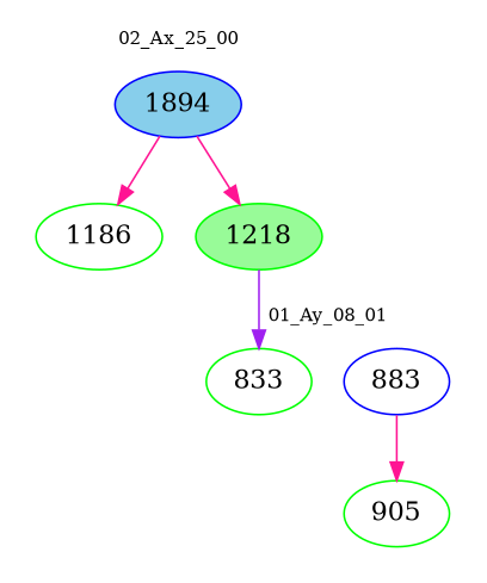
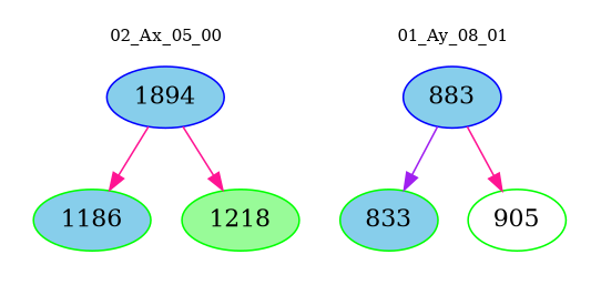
  digraph {
    node [color=green fillcolor=white style=filled]
    edge [color=deeppink]
    n1 [color=blue fillcolor=skyblue label=1894]
-   n2 [label=1186]
+   n2 [fillcolor=skyblue label=1186]
    n3 [fillcolor=palegreen label=1218]
-   n4 [color=blue label=883]
-   n5 [label=833]
+   n4 [color=blue fillcolor=skyblue label=883]
+   n5 [fillcolor=skyblue label=833]
    n6 [label=905]
    subgraph cluster_1 {
      color=white
      fontsize=10
-     label="02_Ax_25_00"
+     label="02_Ax_05_00"
      n1
      n2
      n3
    }
    subgraph cluster_2 {
      color=white
      fontsize=10
      label="01_Ay_08_01"
      n4
      n5
      n6
    }
    n1 -> n2
    n1 -> n3
-   n3 -> n5 [color=purple]
+   n4 -> n5 [color=purple]
    n4 -> n6
  }
